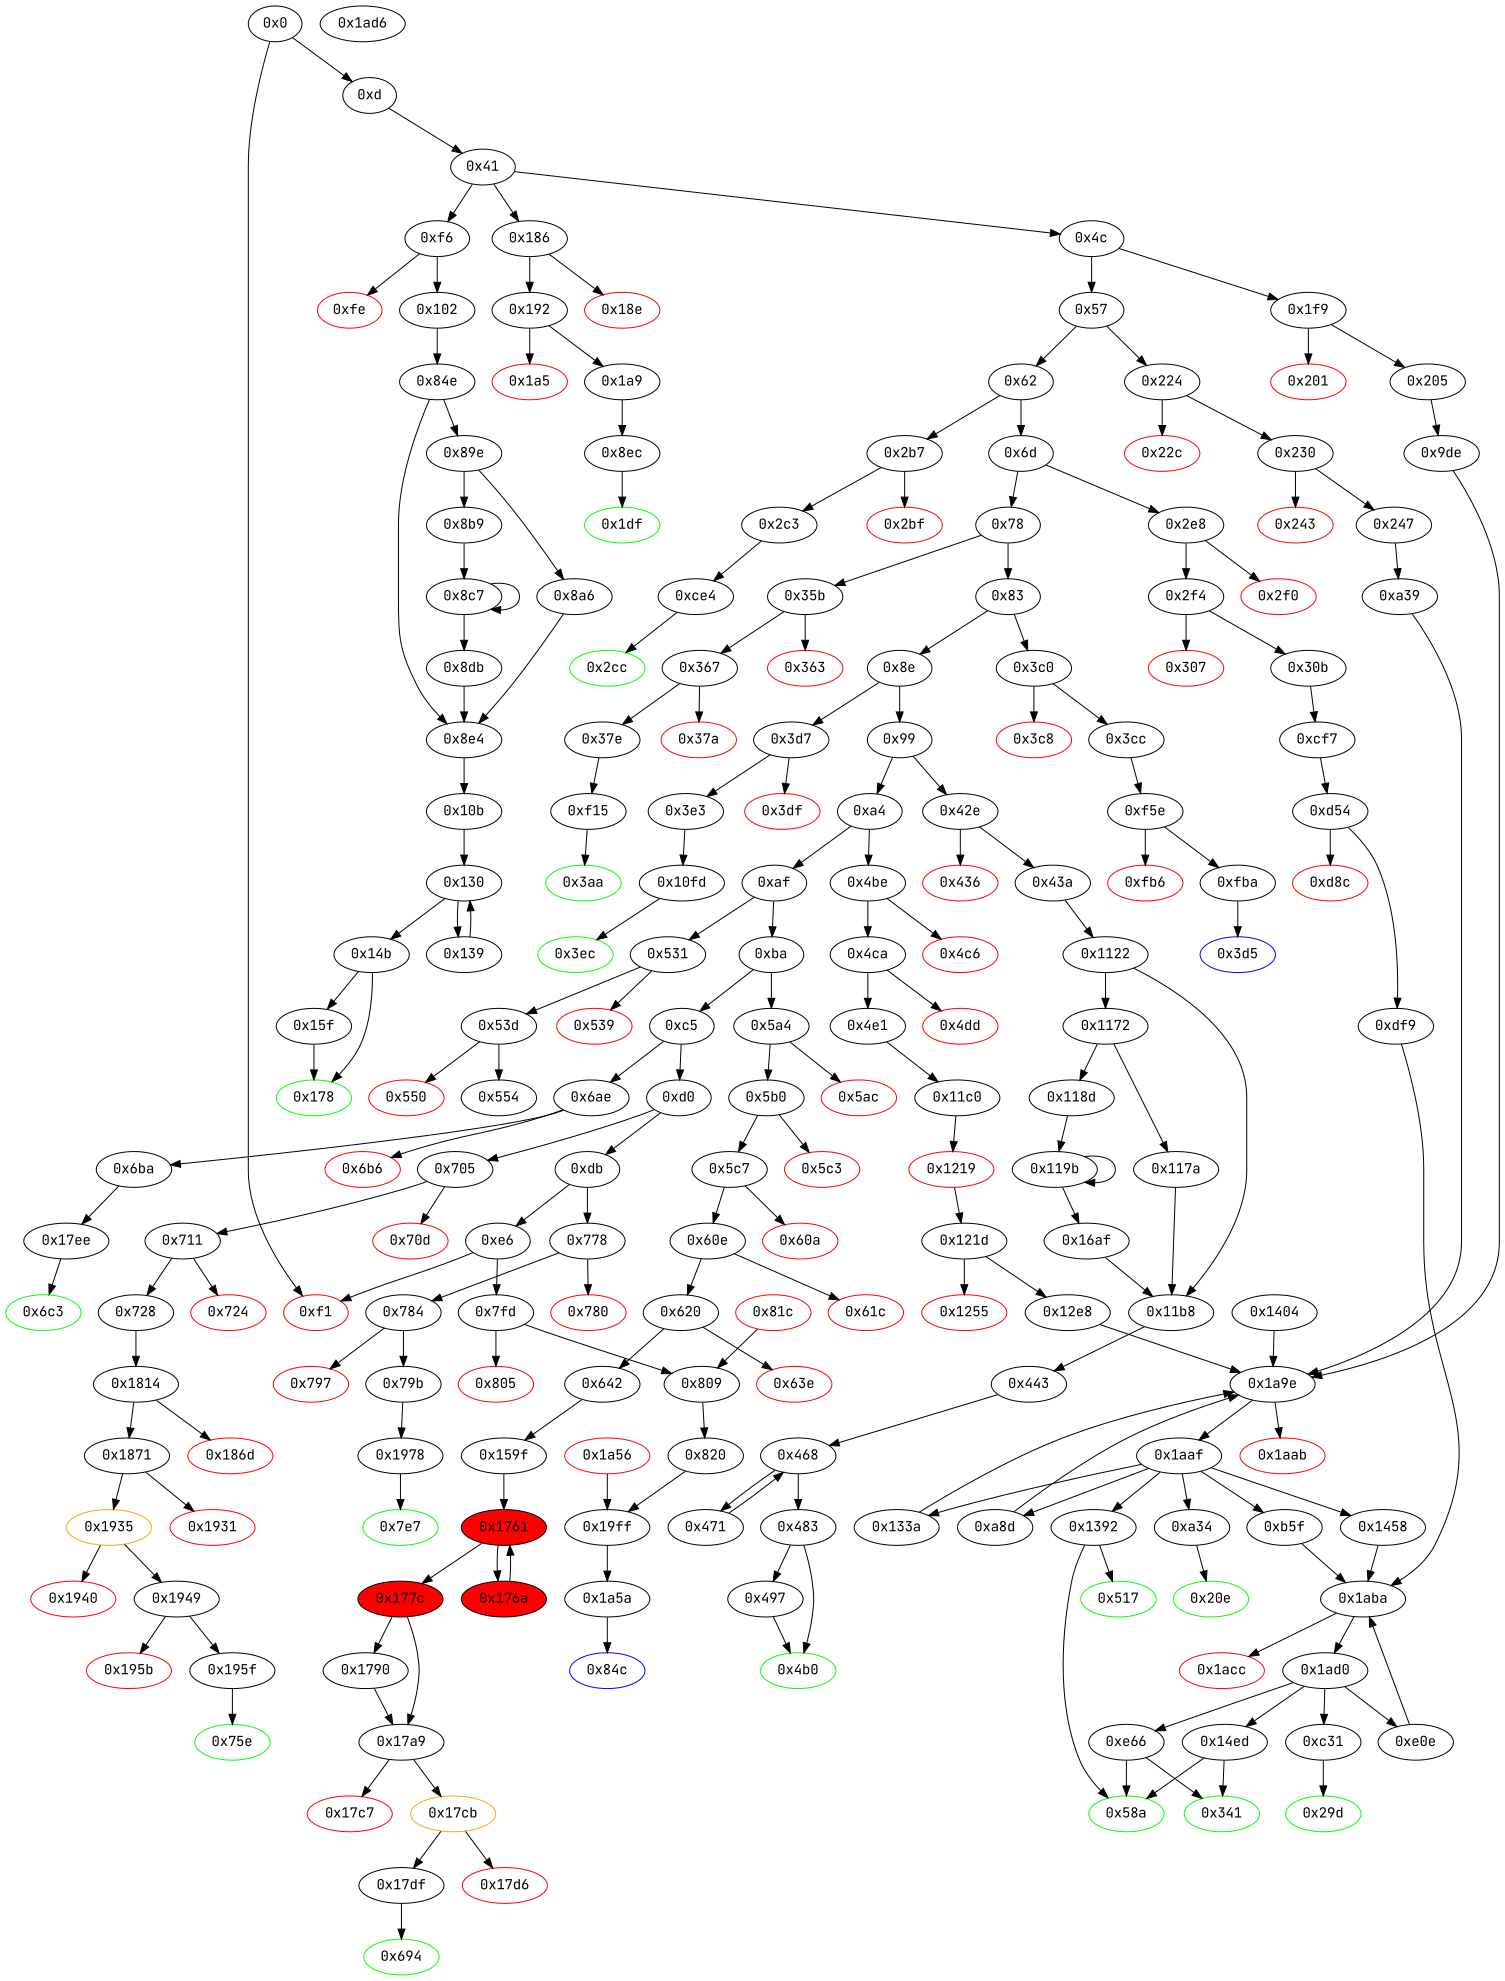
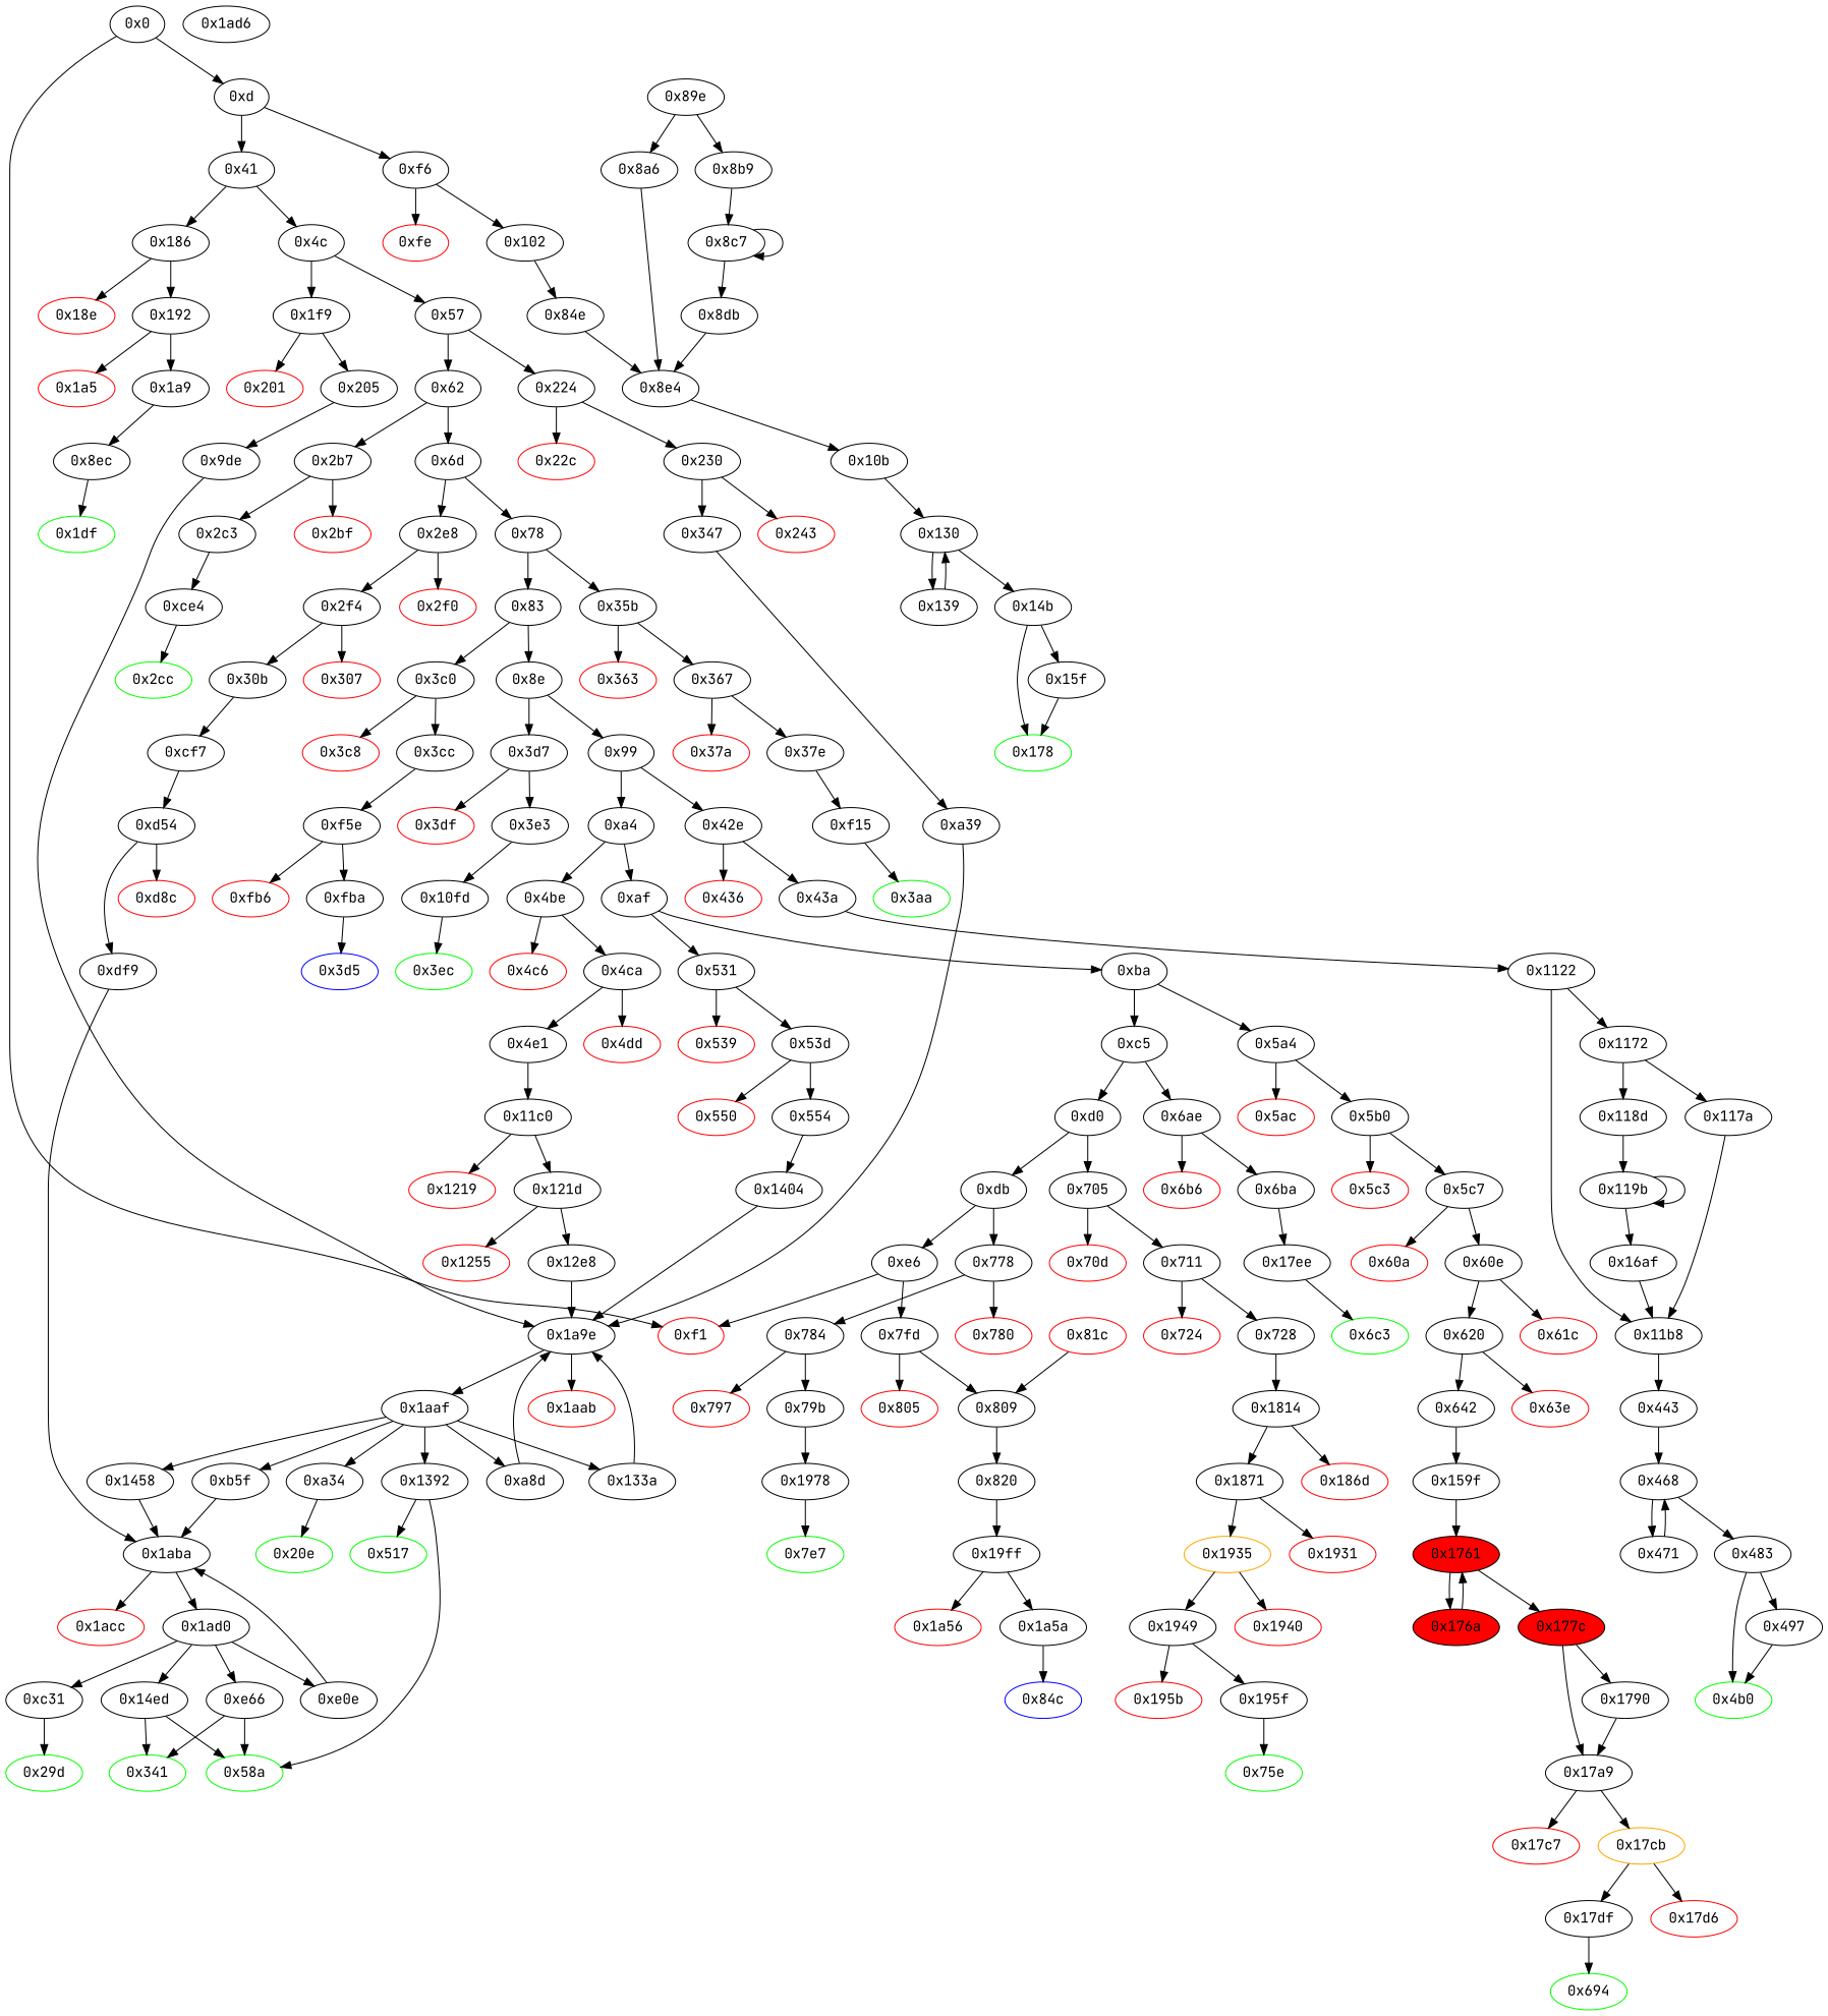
  digraph {
    fontname="JetBrains Mono"
    node [fillcolor=white fontname="JetBrains Mono" style=filled]
    edge [fontname="JetBrains Mono"]
    "0x79b"
    "0x1978"
    "0x7e7" [color=green]
    "0x84e"
    "0x89e"
    "0x8e4"
    "0x8b9"
    "0x8a6"
    "0x10b"
    "0x1aaf"
    "0x133a"
    "0x1392"
    "0xb5f"
    "0x1458"
    "0xa34"
    "0xa8d"
    "0x1a9e"
    "0x58a" [color=green]
    "0x517" [color=green]
    "0x1aba"
    "0x20e" [color=green]
    "0x4c"
    "0x1f9"
    "0x57"
    "0x201" [color=red]
    "0x205"
    "0x224"
    "0x62"
    "0x9de"
    "0x1aab" [color=red]
    "0x805" [color=red]
    "0x178" [color=green]
    "0x5a4"
    "0x5b0"
    "0x5ac" [color=red]
    "0x5c3" [color=red]
    "0x5c7"
    "0x75e" [color=green]
    "0x4e1"
    "0x11c0"
    "0x121d"
    "0x1219" [color=red]
    "0x3d7"
    "0x3e3"
    "0x3df" [color=red]
    "0x10fd"
    "0x78"
    "0x35b"
    "0x83"
    "0x363" [color=red]
    "0x367"
    "0x8e"
    "0x3c0"
    "0x81c" [color=red]
    "0x809"
    "0x99"
    "0xa4"
    "0x42e"
    "0x4be"
    "0xaf"
    "0x436" [color=red]
    "0x43a"
    "0x3ec" [color=green]
    "0x63e" [color=red]
    "0x3d5" [color=blue]
    "0xfba"
    "0x4c6" [color=red]
    "0x1a56" [color=red]
    "0x8c7"
    "0x8db"
    "0x1df" [color=green]
    "0x1ad0"
    "0x14ed"
    "0xe0e"
    "0xe66"
    "0xc31"
    "0x341" [color=green]
    "0x29d" [color=green]
    "0x1ad6"
    "0x6ba"
    "0x17ee"
    "0x6c3" [color=green]
    "0x4ca"
    "0x531"
    "0xba"
    "0x2bf" [color=red]
-   "0x247"
+   "0x247" [label="0x347"]
    "0xa39"
    "0x4dd" [color=red]
    "0xf1" [color=red]
    "0x0"
    "0xd"
    "0xf6"
    "0x41"
    "0x7fd"
    "0x820"
    n97 [label="0x16af"]
    "0x11b8"
    "0x443"
    "0xe6"
    "0x2e8"
    "0x2f4"
    "0x2f0" [color=red]
    "0x30b"
    "0x307" [color=red]
    "0x230"
    "0x22c" [color=red]
    "0x243" [color=red]
    "0x139"
    "0x130"
    "0x14b"
    "0xd54"
    "0xdf9"
    "0xd8c" [color=red]
    "0x728"
    "0x1814"
    "0x186d" [color=red]
    "0x1871"
    "0x15f"
    "0x176a" [fillcolor=red]
    "0x1761" [fillcolor=red]
    "0x177c" [fillcolor=red]
    "0x780" [color=red]
    "0x778"
    "0x784"
    "0x797" [color=red]
    "0x3aa" [color=green]
    "0xf15"
    "0x195b" [color=red]
    "0x1949"
    "0x195f"
    "0x1122"
    "0x60a" [color=red]
    "0x60e"
    "0xcf7"
    "0x53d"
    "0x539" [color=red]
    "0x554"
    "0x550" [color=red]
    "0x37a" [color=red]
    "0xfb6" [color=red]
    "0x1acc" [color=red]
    "0x1255" [color=red]
    "0x8ec"
    "0x711"
    "0x724" [color=red]
    "0x18e" [color=red]
    "0x3cc"
    "0xf5e"
    "0x1404"
    "0x37e"
    "0x84c" [color=blue]
    "0xd0"
    "0x705"
    "0xdb"
    "0x70d" [color=red]
    "0x12e8"
    "0x483"
    "0x497"
    "0x4b0" [color=green]
    "0x1a5" [color=red]
    "0x192"
    "0x1a9"
    "0x186"
    "0x471"
    "0x468"
    "0x1172"
    "0x117a"
    "0x118d"
    "0x119b"
    "0x3c8" [color=red]
    "0x2b7"
    "0x2c3"
    "0xce4"
    "0x694" [color=green]
    "0x17df"
    "0x6d"
    "0x102"
    "0x1940" [color=red]
    "0x1931" [color=red]
    "0x1790"
    "0x17a9"
    "0x17c7" [color=red]
    "0x17cb" [color=orange]
    "0x19ff"
    "0x1a5a"
    "0x159f"
    "0x620"
    "0x642"
    "0x1935" [color=orange]
    "0x61c" [color=red]
    "0x6ae"
    "0x6b6" [color=red]
    "0x2cc" [color=green]
    "0xfe" [color=red]
    "0x17d6" [color=red]
    "0xc5"
    "0x79b" -> "0x1978"
    "0x1978" -> "0x7e7"
-   "0x84e" -> "0x89e"
    "0x84e" -> "0x8e4"
    "0x89e" -> "0x8b9"
    "0x89e" -> "0x8a6"
    "0x8e4" -> "0x10b"
    "0x8b9" -> "0x8c7"
    "0x8a6" -> "0x8e4"
    "0x10b" -> "0x130"
    "0x1aaf" -> "0x133a"
    "0x1aaf" -> "0x1392"
    "0x1aaf" -> "0xb5f"
    "0x1aaf" -> "0x1458"
    "0x1aaf" -> "0xa34"
    "0x1aaf" -> "0xa8d"
    "0x133a" -> "0x1a9e"
    "0x1392" -> "0x58a"
    "0x1392" -> "0x517"
    "0xb5f" -> "0x1aba"
    "0x1458" -> "0x1aba"
    "0xa34" -> "0x20e"
    "0xa8d" -> "0x1a9e"
    "0x1a9e" -> "0x1aaf"
    "0x1a9e" -> "0x1aab"
    "0x1aba" -> "0x1ad0"
    "0x1aba" -> "0x1acc"
    "0x4c" -> "0x1f9"
    "0x4c" -> "0x57"
    "0x1f9" -> "0x201"
    "0x1f9" -> "0x205"
    "0x57" -> "0x224"
    "0x57" -> "0x62"
    "0x205" -> "0x9de"
    "0x224" -> "0x230"
    "0x224" -> "0x22c"
    "0x62" -> "0x2b7"
    "0x62" -> "0x6d"
    "0x9de" -> "0x1a9e"
    "0x5a4" -> "0x5b0"
    "0x5a4" -> "0x5ac"
    "0x5b0" -> "0x5c3"
    "0x5b0" -> "0x5c7"
    "0x5c7" -> "0x60a"
    "0x5c7" -> "0x60e"
    "0x4e1" -> "0x11c0"
-   "0x1219" -> "0x121d"
+   "0x11c0" -> "0x121d"
    "0x11c0" -> "0x1219"
    "0x121d" -> "0x1255"
    "0x121d" -> "0x12e8"
    "0x3d7" -> "0x3e3"
    "0x3d7" -> "0x3df"
    "0x3e3" -> "0x10fd"
    "0x10fd" -> "0x3ec"
    "0x78" -> "0x35b"
    "0x78" -> "0x83"
    "0x35b" -> "0x363"
    "0x35b" -> "0x367"
    "0x83" -> "0x8e"
    "0x83" -> "0x3c0"
    "0x367" -> "0x37a"
    "0x367" -> "0x37e"
    "0x8e" -> "0x3d7"
    "0x8e" -> "0x99"
    "0x3c0" -> "0x3cc"
    "0x3c0" -> "0x3c8"
    "0x81c" -> "0x809"
    "0x809" -> "0x820"
    "0x99" -> "0xa4"
    "0x99" -> "0x42e"
    "0xa4" -> "0x4be"
    "0xa4" -> "0xaf"
    "0x42e" -> "0x436"
    "0x42e" -> "0x43a"
    "0x4be" -> "0x4c6"
    "0x4be" -> "0x4ca"
    "0xaf" -> "0x531"
    "0xaf" -> "0xba"
    "0x43a" -> "0x1122"
    "0xfba" -> "0x3d5"
    "0x8c7" -> "0x8c7"
    "0x8c7" -> "0x8db"
    "0x8db" -> "0x8e4"
    "0x1ad0" -> "0x14ed"
    "0x1ad0" -> "0xe0e"
    "0x1ad0" -> "0xe66"
    "0x1ad0" -> "0xc31"
    "0x14ed" -> "0x58a"
    "0x14ed" -> "0x341"
    "0xe0e" -> "0x1aba"
    "0xe66" -> "0x58a"
    "0xe66" -> "0x341"
    "0xc31" -> "0x29d"
    "0x6ba" -> "0x17ee"
    "0x17ee" -> "0x6c3"
    "0x4ca" -> "0x4e1"
    "0x4ca" -> "0x4dd"
    "0x531" -> "0x53d"
    "0x531" -> "0x539"
    "0xba" -> "0x5a4"
    "0xba" -> "0xc5"
    "0x247" -> "0xa39"
    "0xa39" -> "0x1a9e"
    "0x0" -> "0xf1"
    "0x0" -> "0xd"
-   "0x41" -> "0xf6"
+   "0xd" -> "0xf6"
    "0xd" -> "0x41"
    "0xf6" -> "0x102"
    "0xf6" -> "0xfe"
    "0x41" -> "0x4c"
    "0x41" -> "0x186"
    "0x7fd" -> "0x805"
    "0x7fd" -> "0x809"
    "0x820" -> "0x19ff"
    n97 -> "0x11b8"
    "0x11b8" -> "0x443"
    "0x443" -> "0x468"
    "0xe6" -> "0xf1"
    "0xe6" -> "0x7fd"
    "0x2e8" -> "0x2f4"
    "0x2e8" -> "0x2f0"
    "0x2f4" -> "0x30b"
    "0x2f4" -> "0x307"
    "0x30b" -> "0xcf7"
    "0x230" -> "0x247"
    "0x230" -> "0x243"
    "0x139" -> "0x130"
    "0x130" -> "0x139"
    "0x130" -> "0x14b"
    "0x14b" -> "0x178"
    "0x14b" -> "0x15f"
    "0xd54" -> "0xdf9"
    "0xd54" -> "0xd8c"
    "0xdf9" -> "0x1aba"
    "0x728" -> "0x1814"
    "0x1814" -> "0x186d"
    "0x1814" -> "0x1871"
    "0x1871" -> "0x1931"
    "0x1871" -> "0x1935"
    "0x15f" -> "0x178"
    "0x176a" -> "0x1761"
    "0x1761" -> "0x176a"
    "0x1761" -> "0x177c"
    "0x177c" -> "0x1790"
    "0x177c" -> "0x17a9"
    "0x778" -> "0x780"
    "0x778" -> "0x784"
    "0x784" -> "0x79b"
    "0x784" -> "0x797"
    "0xf15" -> "0x3aa"
    "0x1949" -> "0x195b"
    "0x1949" -> "0x195f"
    "0x195f" -> "0x75e"
    "0x1122" -> "0x11b8"
    "0x1122" -> "0x1172"
    "0x60e" -> "0x620"
    "0x60e" -> "0x61c"
    "0xcf7" -> "0xd54"
    "0x53d" -> "0x554"
    "0x53d" -> "0x550"
+   "0x554" -> "0x1404"
    "0x8ec" -> "0x1df"
    "0x711" -> "0x728"
    "0x711" -> "0x724"
    "0x3cc" -> "0xf5e"
    "0xf5e" -> "0xfba"
    "0xf5e" -> "0xfb6"
    "0x1404" -> "0x1a9e"
    "0x37e" -> "0xf15"
    "0xd0" -> "0x705"
    "0xd0" -> "0xdb"
    "0x705" -> "0x711"
    "0x705" -> "0x70d"
    "0xdb" -> "0xe6"
    "0xdb" -> "0x778"
    "0x12e8" -> "0x1a9e"
    "0x483" -> "0x497"
    "0x483" -> "0x4b0"
    "0x497" -> "0x4b0"
    "0x192" -> "0x1a5"
    "0x192" -> "0x1a9"
    "0x1a9" -> "0x8ec"
    "0x186" -> "0x18e"
    "0x186" -> "0x192"
    "0x471" -> "0x468"
    "0x468" -> "0x483"
    "0x468" -> "0x471"
    "0x1172" -> "0x117a"
    "0x1172" -> "0x118d"
    "0x117a" -> "0x11b8"
    "0x118d" -> "0x119b"
    "0x119b" -> n97
    "0x119b" -> "0x119b"
    "0x2b7" -> "0x2bf"
    "0x2b7" -> "0x2c3"
    "0x2c3" -> "0xce4"
    "0xce4" -> "0x2cc"
    "0x17df" -> "0x694"
    "0x6d" -> "0x78"
    "0x6d" -> "0x2e8"
    "0x102" -> "0x84e"
    "0x1790" -> "0x17a9"
    "0x17a9" -> "0x17c7"
    "0x17a9" -> "0x17cb"
    "0x17cb" -> "0x17df"
    "0x17cb" -> "0x17d6"
-   "0x1a56" -> "0x19ff"
+   "0x19ff" -> "0x1a56"
    "0x19ff" -> "0x1a5a"
    "0x1a5a" -> "0x84c"
    "0x159f" -> "0x1761"
    "0x620" -> "0x63e"
    "0x620" -> "0x642"
    "0x642" -> "0x159f"
    "0x1935" -> "0x1949"
    "0x1935" -> "0x1940"
    "0x6ae" -> "0x6ba"
    "0x6ae" -> "0x6b6"
    "0xc5" -> "0xd0"
    "0xc5" -> "0x6ae"
  }
